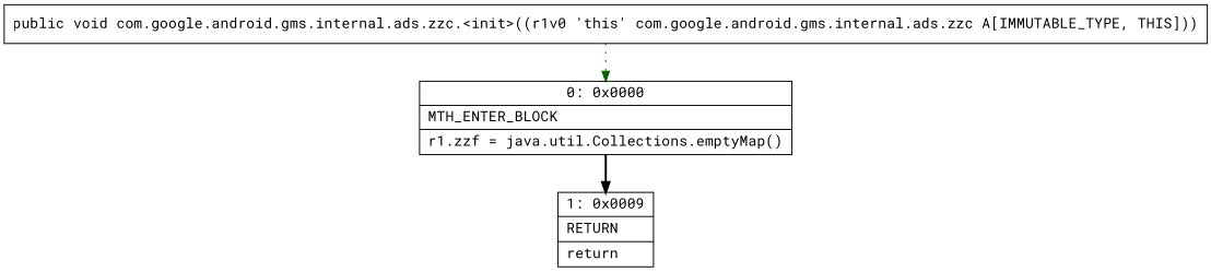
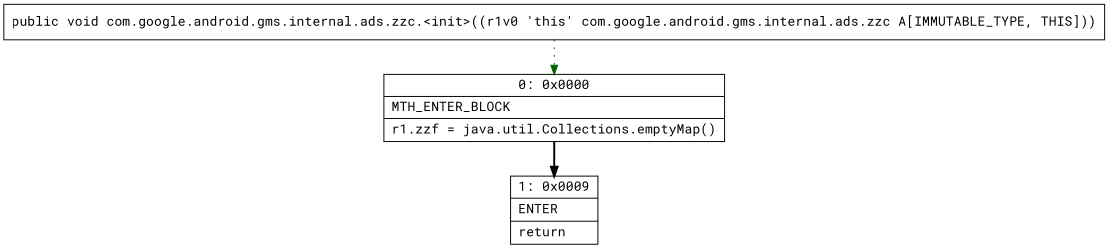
  digraph {
    fontname="Roboto Mono"
    node [shape=record fontname="Roboto Mono"]
    edge [fontname="Roboto Mono"]
    n1 [label="{0\:\ 0x0000|MTH_ENTER_BLOCK\l|r1.zzf = java.util.Collections.emptyMap()\l}"]
-   n2 [label="{1\:\ 0x0009|RETURN\l|return\l}"]
+   n2 [label="{1\:\ 0x0009|ENTER\l|return\l}"]
    n3 [label="{public void com.google.android.gms.internal.ads.zzc.\<init\>((r1v0 'this' com.google.android.gms.internal.ads.zzc A[IMMUTABLE_TYPE, THIS])) }"]
    n1 -> n2 [color=black style=bold]
    n3 -> n1 [color=darkgreen style=dotted]
  }
